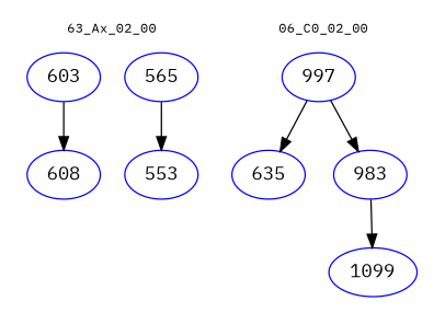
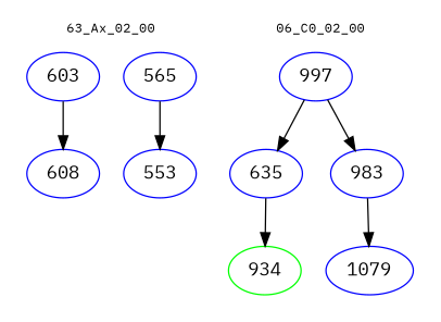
  digraph {
    fontname="IBM Plex Mono"
    node [color=blue fontname="IBM Plex Mono"]
    edge [color=black fontname="IBM Plex Mono"]
    n1 [label=565]
    n2 [label=603]
    n3 [label=553]
    n4 [label=608]
    n5 [label=997]
    n6 [label=635]
    n7 [label=983]
-   n9 [label=1099]
+   n8 [color=green label=934]
+   n9 [label=1079]
    subgraph cluster_1 {
      color=white
      fontsize=10
      label="63_Ax_02_00"
      n1
      n2
      n3
      n4
    }
    subgraph cluster_2 {
      color=white
      fontsize=10
      label="06_C0_02_00"
      n5
      n6
      n7
+     n8
      n9
    }
    n1 -> n3
    n2 -> n4
    n5 -> n6
    n5 -> n7
+   n6 -> n8
    n7 -> n9
  }
